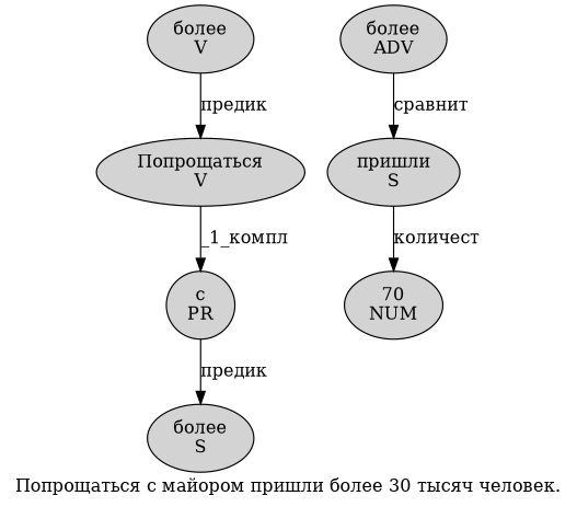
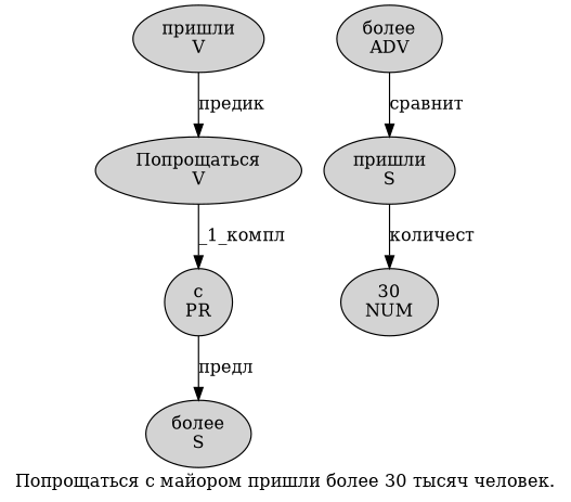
  digraph {
    label="Попрощаться с майором пришли более 30 тысяч человек."
    node [fillcolor=lightgray penwidth=1 shape=ellipse style=filled]
    n1 [label="Попрощаться\nV"]
    n2 [label="с\nPR"]
    n3 [label="более\nS"]
-   n4 [label="более\nV"]
+   n4 [label="пришли\nV"]
    n5 [label="более\nADV"]
    n6 [label="пришли\nS"]
-   n7 [label="70\nNUM"]
+   n7 [label="30\nNUM"]
    n1 -> n2 [label="_1_компл"]
-   n2 -> n3 [label="предик"]
+   n2 -> n3 [label="предл"]
    n4 -> n1 [label="предик"]
    n5 -> n6 [label="сравнит"]
    n6 -> n7 [label="количест"]
  }
